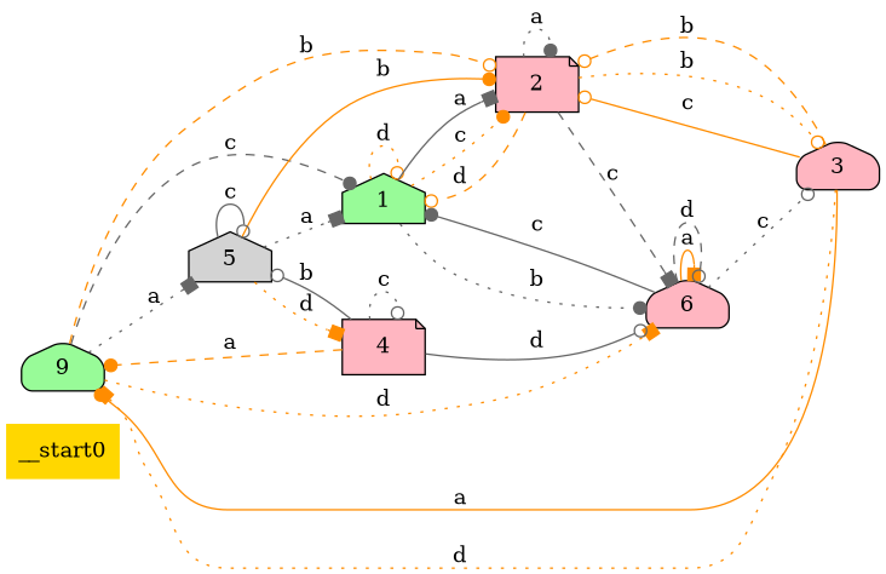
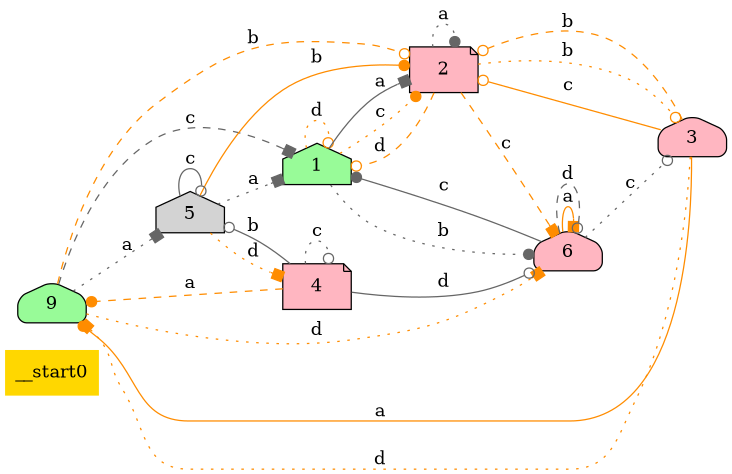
  digraph {
    rankdir=LR
    node [fillcolor=lightpink shape=house style=filled color=black]
    edge [arrowhead=odot color=gray40 style=dotted]
    __start0 [fillcolor=gold shape=none color=""]
    n2 [fillcolor=palegreen label=9 style="rounded,filled"]
    n3 [fillcolor=palegreen label=1]
    n4 [label=2 shape=note]
    n5 [fillcolor=lightgrey label=5]
    n6 [label=6 style="rounded,filled"]
    n7 [label=3 style="rounded,filled"]
    n8 [label=4 shape=note style="rounded,filled"]
-   n2 -> n3 [arrowhead=dot label=c style=dashed]
+   n2 -> n3 [arrowhead=box label=c style=dashed]
    n2 -> n4 [color=darkorange label=b style=dashed]
    n2 -> n5 [arrowhead=box label=a]
    n2 -> n6 [arrowhead=box color=darkorange label=d]
    n3 -> n3 [color=darkorange label=d]
    n3 -> n4 [arrowhead=box label=a style=solid]
    n3 -> n4 [arrowhead=dot color=darkorange label=c]
    n3 -> n6 [arrowhead=dot label=b]
    n4 -> n3 [color=darkorange label=d style=dashed]
    n4 -> n4 [arrowhead=dot label=a]
-   n4 -> n6 [arrowhead=box label=c style=dashed]
+   n4 -> n6 [arrowhead=box color=darkorange label=c style=dashed]
    n4 -> n7 [color=darkorange label=b]
    n5 -> n3 [arrowhead=box label=a]
    n5 -> n4 [arrowhead=dot color=darkorange label=b style=solid]
    n5 -> n5 [label=c style=solid]
    n5 -> n8 [arrowhead=box color=darkorange label=d]
    n6 -> n3 [arrowhead=dot label=c style=solid]
    n6 -> n6 [arrowhead=box color=darkorange label=a style=solid]
    n6 -> n6 [label=d style=dashed]
    n6 -> n7 [label=c]
    n7 -> n2 [arrowhead=dot color=darkorange label=a style=solid]
    n7 -> n2 [arrowhead=box color=darkorange label=d]
    n7 -> n4 [color=darkorange label=b style=dashed]
    n7 -> n4 [color=darkorange label=c style=solid]
    n8 -> n2 [arrowhead=dot color=darkorange label=a style=dashed]
    n8 -> n5 [label=b style=solid]
    n8 -> n6 [label=d style=solid]
    n8 -> n8 [label=c]
  }
